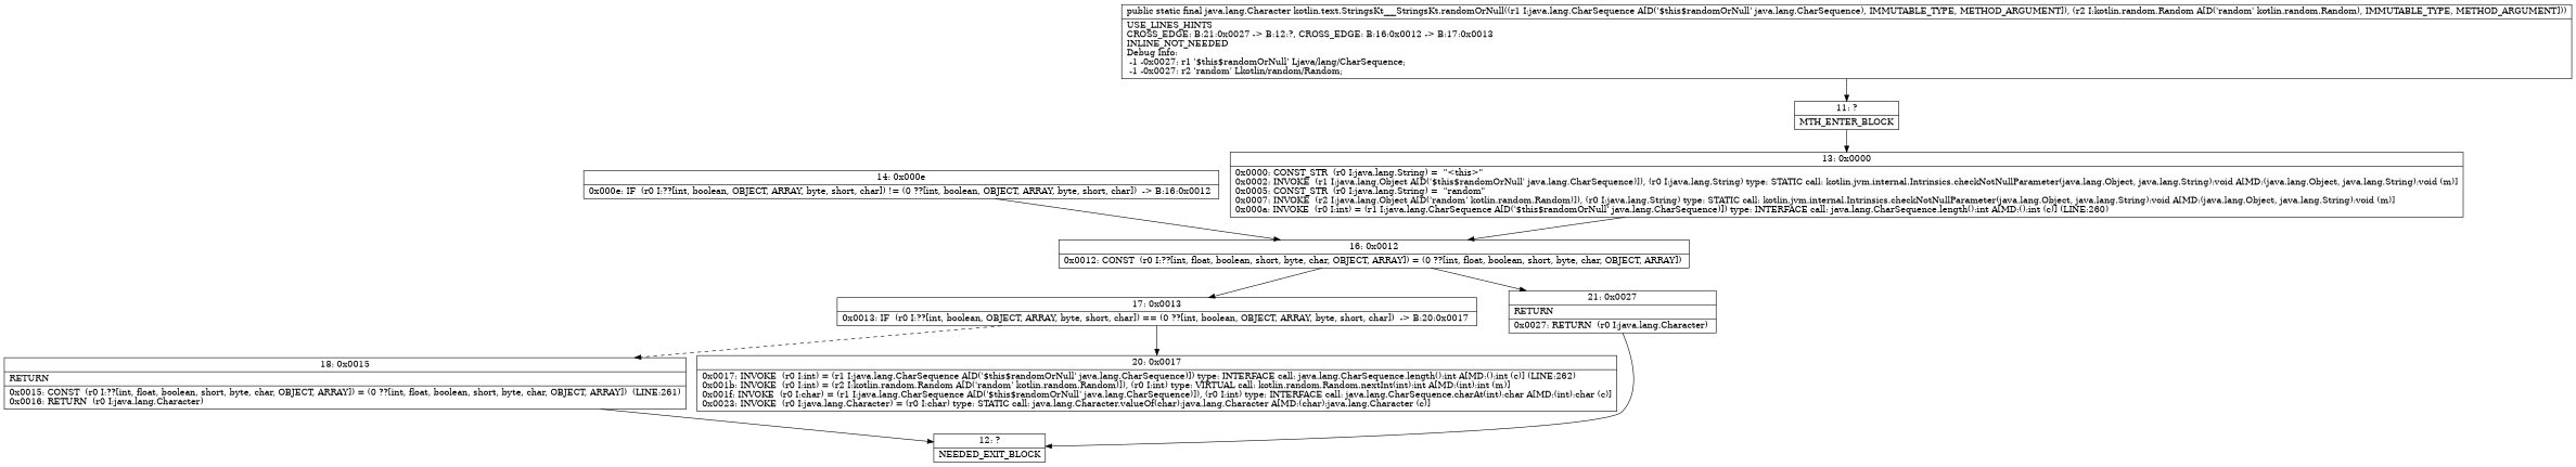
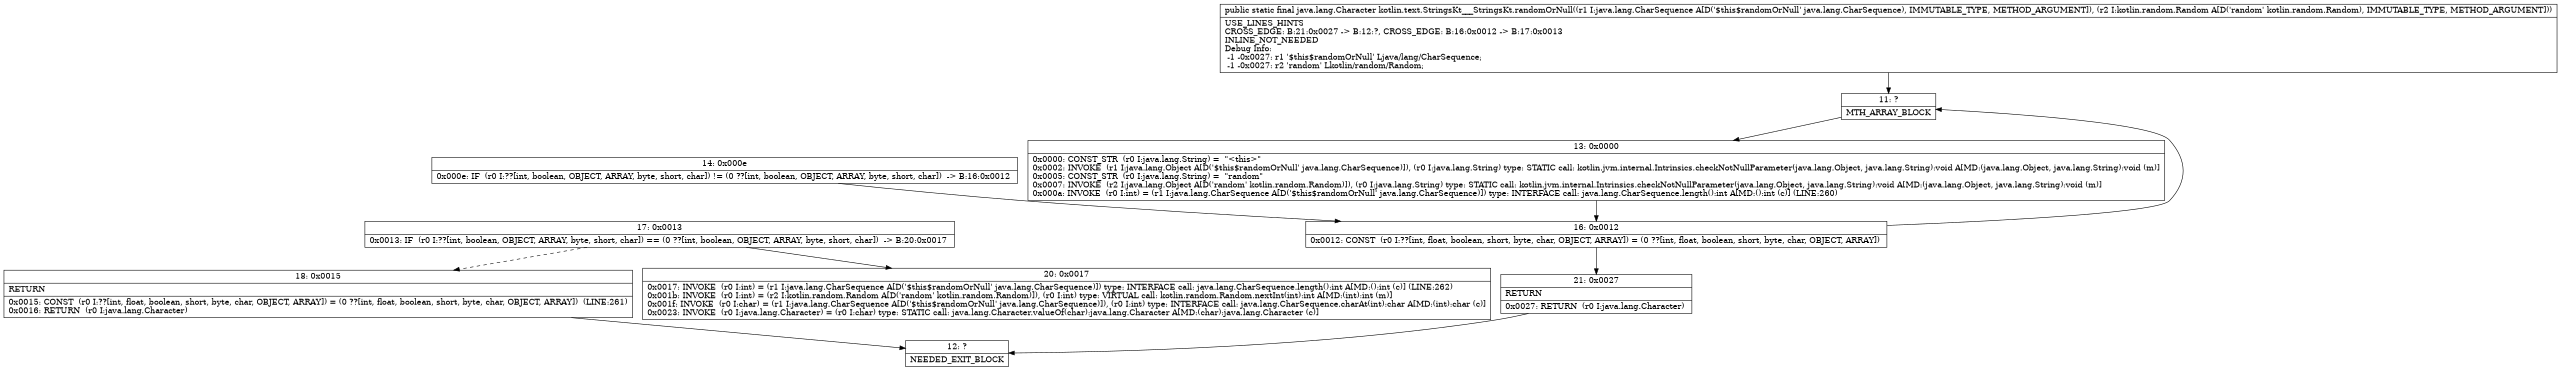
  digraph {
    node [shape=record]
-   n1 [label="{11\:\ ?|MTH_ENTER_BLOCK\l}"]
+   n1 [label="{11\:\ ?|MTH_ARRAY_BLOCK\l}"]
    n2 [label="{13\:\ 0x0000|0x0000: CONST_STR  (r0 I:java.lang.String) =  \"\<this\>\" \l0x0002: INVOKE  (r1 I:java.lang.Object A[D('$this$randomOrNull' java.lang.CharSequence)]), (r0 I:java.lang.String) type: STATIC call: kotlin.jvm.internal.Intrinsics.checkNotNullParameter(java.lang.Object, java.lang.String):void A[MD:(java.lang.Object, java.lang.String):void (m)]\l0x0005: CONST_STR  (r0 I:java.lang.String) =  \"random\" \l0x0007: INVOKE  (r2 I:java.lang.Object A[D('random' kotlin.random.Random)]), (r0 I:java.lang.String) type: STATIC call: kotlin.jvm.internal.Intrinsics.checkNotNullParameter(java.lang.Object, java.lang.String):void A[MD:(java.lang.Object, java.lang.String):void (m)]\l0x000a: INVOKE  (r0 I:int) = (r1 I:java.lang.CharSequence A[D('$this$randomOrNull' java.lang.CharSequence)]) type: INTERFACE call: java.lang.CharSequence.length():int A[MD:():int (c)] (LINE:260)\l}"]
    n3 [label="{16\:\ 0x0012|0x0012: CONST  (r0 I:??[int, float, boolean, short, byte, char, OBJECT, ARRAY]) = (0 ??[int, float, boolean, short, byte, char, OBJECT, ARRAY]) \l}"]
    n4 [label="{14\:\ 0x000e|0x000e: IF  (r0 I:??[int, boolean, OBJECT, ARRAY, byte, short, char]) != (0 ??[int, boolean, OBJECT, ARRAY, byte, short, char])  \-\> B:16:0x0012 \l}"]
    n5 [label="{17\:\ 0x0013|0x0013: IF  (r0 I:??[int, boolean, OBJECT, ARRAY, byte, short, char]) == (0 ??[int, boolean, OBJECT, ARRAY, byte, short, char])  \-\> B:20:0x0017 \l}"]
    n6 [label="{21\:\ 0x0027|RETURN\l|0x0027: RETURN  (r0 I:java.lang.Character) \l}"]
    n7 [label="{18\:\ 0x0015|RETURN\l|0x0015: CONST  (r0 I:??[int, float, boolean, short, byte, char, OBJECT, ARRAY]) = (0 ??[int, float, boolean, short, byte, char, OBJECT, ARRAY])  (LINE:261)\l0x0016: RETURN  (r0 I:java.lang.Character) \l}"]
    n8 [label="{20\:\ 0x0017|0x0017: INVOKE  (r0 I:int) = (r1 I:java.lang.CharSequence A[D('$this$randomOrNull' java.lang.CharSequence)]) type: INTERFACE call: java.lang.CharSequence.length():int A[MD:():int (c)] (LINE:262)\l0x001b: INVOKE  (r0 I:int) = (r2 I:kotlin.random.Random A[D('random' kotlin.random.Random)]), (r0 I:int) type: VIRTUAL call: kotlin.random.Random.nextInt(int):int A[MD:(int):int (m)]\l0x001f: INVOKE  (r0 I:char) = (r1 I:java.lang.CharSequence A[D('$this$randomOrNull' java.lang.CharSequence)]), (r0 I:int) type: INTERFACE call: java.lang.CharSequence.charAt(int):char A[MD:(int):char (c)]\l0x0023: INVOKE  (r0 I:java.lang.Character) = (r0 I:char) type: STATIC call: java.lang.Character.valueOf(char):java.lang.Character A[MD:(char):java.lang.Character (c)]\l}"]
    n9 [label="{12\:\ ?|NEEDED_EXIT_BLOCK\l}"]
    n10 [label="{public static final java.lang.Character kotlin.text.StringsKt___StringsKt.randomOrNull((r1 I:java.lang.CharSequence A[D('$this$randomOrNull' java.lang.CharSequence), IMMUTABLE_TYPE, METHOD_ARGUMENT]), (r2 I:kotlin.random.Random A[D('random' kotlin.random.Random), IMMUTABLE_TYPE, METHOD_ARGUMENT]))  | USE_LINES_HINTS\lCROSS_EDGE: B:21:0x0027 \-\> B:12:?, CROSS_EDGE: B:16:0x0012 \-\> B:17:0x0013\lINLINE_NOT_NEEDED\lDebug Info:\l  \-1 \-0x0027: r1 '$this$randomOrNull' Ljava\/lang\/CharSequence;\l  \-1 \-0x0027: r2 'random' Lkotlin\/random\/Random;\l}"]
    n1 -> n2
    n2 -> n3
-   n3 -> n5
+   n3 -> n1
    n3 -> n6
    n4 -> n3
    n5 -> n7 [style=dashed]
    n5 -> n8
    n6 -> n9
    n7 -> n9
    n10 -> n1
  }
